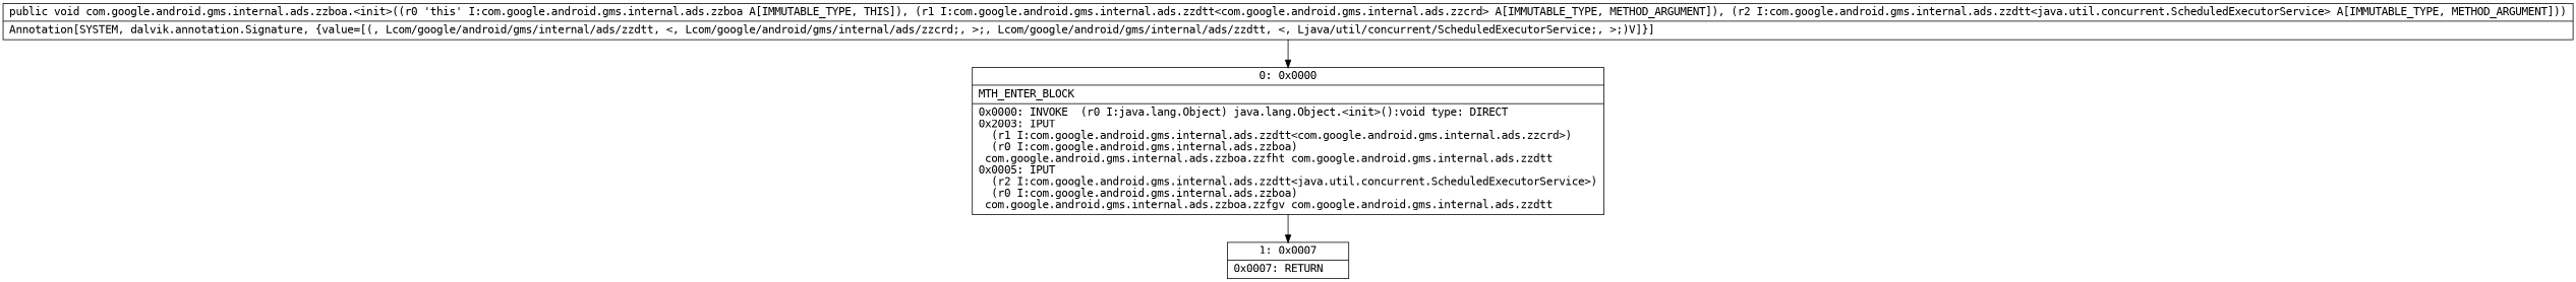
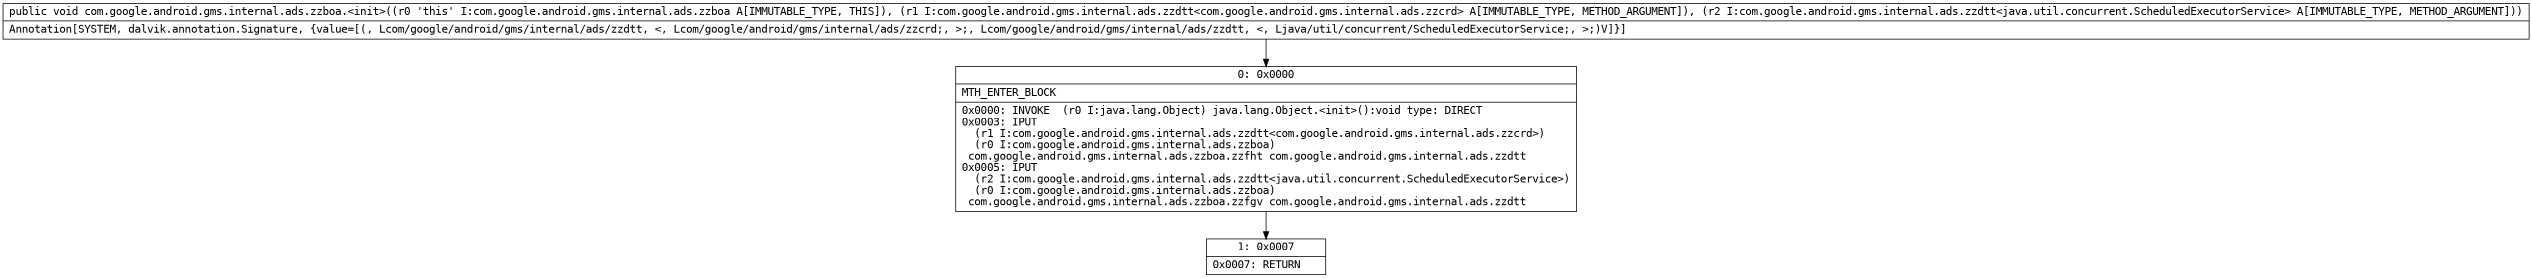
  digraph {
    fontname="DejaVu Sans Mono"
    node [shape=record fontname="DejaVu Sans Mono"]
    edge [fontname="DejaVu Sans Mono"]
-   n1 [label="{0\:\ 0x0000|MTH_ENTER_BLOCK\l|0x0000: INVOKE  (r0 I:java.lang.Object) java.lang.Object.\<init\>():void type: DIRECT \l0x2003: IPUT  \l  (r1 I:com.google.android.gms.internal.ads.zzdtt\<com.google.android.gms.internal.ads.zzcrd\>)\l  (r0 I:com.google.android.gms.internal.ads.zzboa)\l com.google.android.gms.internal.ads.zzboa.zzfht com.google.android.gms.internal.ads.zzdtt \l0x0005: IPUT  \l  (r2 I:com.google.android.gms.internal.ads.zzdtt\<java.util.concurrent.ScheduledExecutorService\>)\l  (r0 I:com.google.android.gms.internal.ads.zzboa)\l com.google.android.gms.internal.ads.zzboa.zzfgv com.google.android.gms.internal.ads.zzdtt \l}"]
+   n1 [label="{0\:\ 0x0000|MTH_ENTER_BLOCK\l|0x0000: INVOKE  (r0 I:java.lang.Object) java.lang.Object.\<init\>():void type: DIRECT \l0x0003: IPUT  \l  (r1 I:com.google.android.gms.internal.ads.zzdtt\<com.google.android.gms.internal.ads.zzcrd\>)\l  (r0 I:com.google.android.gms.internal.ads.zzboa)\l com.google.android.gms.internal.ads.zzboa.zzfht com.google.android.gms.internal.ads.zzdtt \l0x0005: IPUT  \l  (r2 I:com.google.android.gms.internal.ads.zzdtt\<java.util.concurrent.ScheduledExecutorService\>)\l  (r0 I:com.google.android.gms.internal.ads.zzboa)\l com.google.android.gms.internal.ads.zzboa.zzfgv com.google.android.gms.internal.ads.zzdtt \l}"]
    n2 [label="{1\:\ 0x0007|0x0007: RETURN   \l}"]
    n3 [label="{public void com.google.android.gms.internal.ads.zzboa.\<init\>((r0 'this' I:com.google.android.gms.internal.ads.zzboa A[IMMUTABLE_TYPE, THIS]), (r1 I:com.google.android.gms.internal.ads.zzdtt\<com.google.android.gms.internal.ads.zzcrd\> A[IMMUTABLE_TYPE, METHOD_ARGUMENT]), (r2 I:com.google.android.gms.internal.ads.zzdtt\<java.util.concurrent.ScheduledExecutorService\> A[IMMUTABLE_TYPE, METHOD_ARGUMENT]))  | Annotation[SYSTEM, dalvik.annotation.Signature, \{value=[(, Lcom\/google\/android\/gms\/internal\/ads\/zzdtt, \<, Lcom\/google\/android\/gms\/internal\/ads\/zzcrd;, \>;, Lcom\/google\/android\/gms\/internal\/ads\/zzdtt, \<, Ljava\/util\/concurrent\/ScheduledExecutorService;, \>;)V]\}]\l}"]
    n1 -> n2
    n3 -> n1
  }
